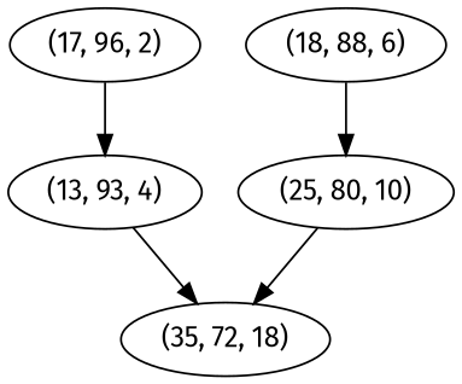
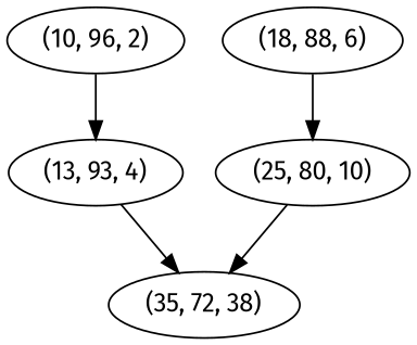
  digraph {
    fontname="Fira Sans"
    node [fontname="Fira Sans"]
    edge [fontname="Fira Sans"]
-   "(10, 96, 2)" [label="(17, 96, 2)"]
+   "(10, 96, 2)"
    "(13, 93, 4)"
-   "(35, 72, 18)"
+   "(35, 72, 18)" [label="(35, 72, 38)"]
    n4 [label="(25, 80, 10)"]
    "(18, 88, 6)"
    "(10, 96, 2)" -> "(13, 93, 4)"
    "(13, 93, 4)" -> "(35, 72, 18)"
    n4 -> "(35, 72, 18)"
    "(18, 88, 6)" -> n4
  }
